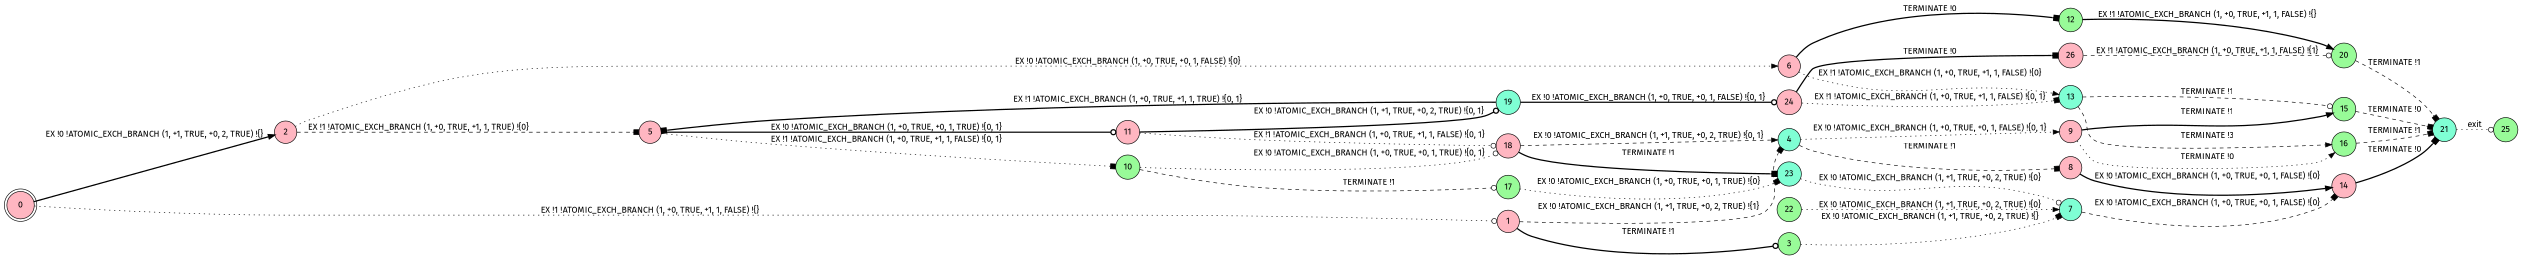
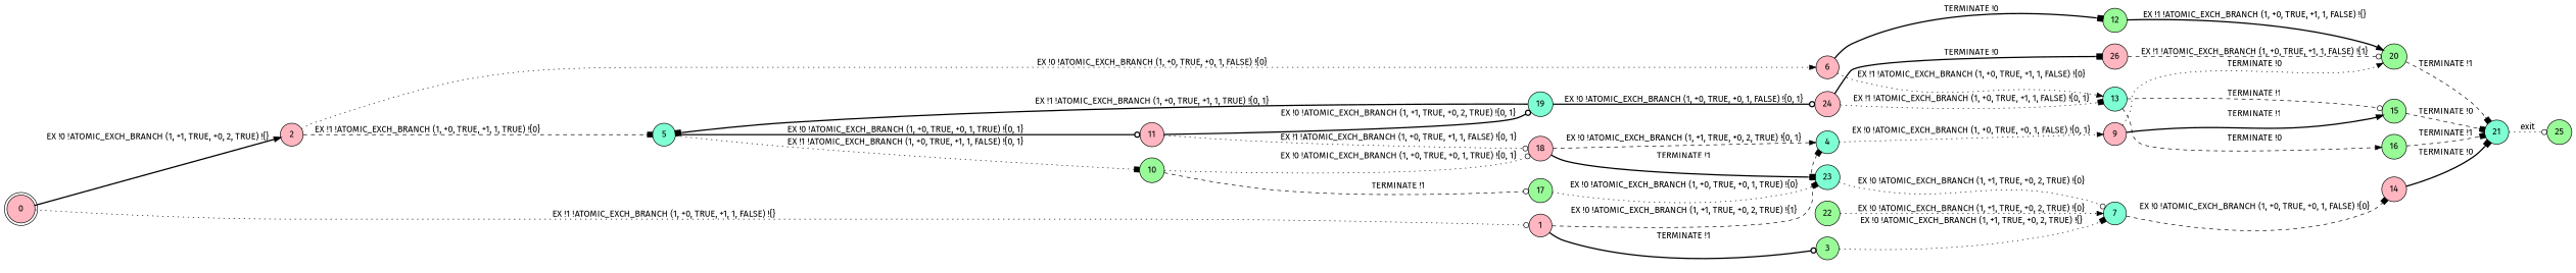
  digraph {
    fontname="Fira Sans"
    rankdir=LR
    node [fillcolor=lightpink fontname="Fira Sans" shape=circle style=filled]
    edge [arrowhead=box fontname="Fira Sans" style=dotted]
    0 [peripheries=2]
    1
    2
    3 [fillcolor=palegreen]
    4 [fillcolor=aquamarine]
-   5
+   5 [fillcolor=aquamarine]
    6
    7 [fillcolor=aquamarine]
-   8
    9
    10 [fillcolor=palegreen]
    11
    12 [fillcolor=palegreen]
    13 [fillcolor=aquamarine]
    14
    15 [fillcolor=palegreen]
    16 [fillcolor=palegreen]
    17 [fillcolor=palegreen]
    18
    19 [fillcolor=aquamarine]
    20 [fillcolor=palegreen]
    21 [fillcolor=aquamarine]
    23 [fillcolor=aquamarine]
    24
    25 [fillcolor=palegreen]
    22 [fillcolor=palegreen]
    26
    0 -> 1 [arrowhead=odot label="EX !1 !ATOMIC_EXCH_BRANCH (1, +0, TRUE, +1, 1, FALSE) !{}"]
    0 -> 2 [arrowhead=normal label="EX !0 !ATOMIC_EXCH_BRANCH (1, +1, TRUE, +0, 2, TRUE) !{}" style=bold]
    1 -> 3 [arrowhead=odot label="TERMINATE !1" style=bold]
    1 -> 4 [label="EX !0 !ATOMIC_EXCH_BRANCH (1, +1, TRUE, +0, 2, TRUE) !{1}" style=dashed]
    2 -> 5 [label="EX !1 !ATOMIC_EXCH_BRANCH (1, +0, TRUE, +1, 1, TRUE) !{0}" style=dashed]
    2 -> 6 [arrowhead=normal label="EX !0 !ATOMIC_EXCH_BRANCH (1, +0, TRUE, +0, 1, FALSE) !{0}"]
    3 -> 7 [label="EX !0 !ATOMIC_EXCH_BRANCH (1, +1, TRUE, +0, 2, TRUE) !{}"]
-   4 -> 8 [label="TERMINATE !1" style=dashed]
    4 -> 9 [arrowhead=normal label="EX !0 !ATOMIC_EXCH_BRANCH (1, +0, TRUE, +0, 1, FALSE) !{0, 1}"]
    5 -> 10 [label="EX !1 !ATOMIC_EXCH_BRANCH (1, +0, TRUE, +1, 1, FALSE) !{0, 1}"]
    5 -> 11 [arrowhead=odot label="EX !0 !ATOMIC_EXCH_BRANCH (1, +0, TRUE, +0, 1, TRUE) !{0, 1}" style=bold]
    6 -> 12 [label="TERMINATE !0" style=bold]
    6 -> 13 [arrowhead=normal label="EX !1 !ATOMIC_EXCH_BRANCH (1, +0, TRUE, +1, 1, FALSE) !{0}"]
    7 -> 14 [label="EX !0 !ATOMIC_EXCH_BRANCH (1, +0, TRUE, +0, 1, FALSE) !{0}" style=dashed]
-   8 -> 14 [arrowhead=normal label="EX !0 !ATOMIC_EXCH_BRANCH (1, +0, TRUE, +0, 1, FALSE) !{0}" style=bold]
    9 -> 15 [arrowhead=normal label="TERMINATE !1" style=bold]
-   9 -> 16 [arrowhead=normal label="TERMINATE !0"]
+   9 -> 20 [arrowhead=normal label="TERMINATE !0"]
    10 -> 17 [arrowhead=odot label="TERMINATE !1" style=dashed]
    10 -> 18 [arrowhead=odot label="EX !0 !ATOMIC_EXCH_BRANCH (1, +0, TRUE, +0, 1, TRUE) !{0, 1}"]
    11 -> 18 [arrowhead=odot label="EX !1 !ATOMIC_EXCH_BRANCH (1, +0, TRUE, +1, 1, FALSE) !{0, 1}"]
    11 -> 19 [arrowhead=odot label="EX !0 !ATOMIC_EXCH_BRANCH (1, +1, TRUE, +0, 2, TRUE) !{0, 1}" style=bold]
    12 -> 20 [arrowhead=normal label="EX !1 !ATOMIC_EXCH_BRANCH (1, +0, TRUE, +1, 1, FALSE) !{}" style=bold]
    13 -> 15 [arrowhead=odot label="TERMINATE !1" style=dashed]
-   13 -> 16 [arrowhead=normal label="TERMINATE !3" style=dashed]
+   13 -> 16 [arrowhead=normal label="TERMINATE !0" style=dashed]
    14 -> 21 [label="TERMINATE !0" style=bold]
    15 -> 21 [label="TERMINATE !0" style=dashed]
    16 -> 21 [label="TERMINATE !1" style=dashed]
    17 -> 23 [label="EX !0 !ATOMIC_EXCH_BRANCH (1, +0, TRUE, +0, 1, TRUE) !{0}"]
    18 -> 4 [arrowhead=normal label="EX !0 !ATOMIC_EXCH_BRANCH (1, +1, TRUE, +0, 2, TRUE) !{0, 1}" style=dashed]
    18 -> 23 [label="TERMINATE !1" style=bold]
    19 -> 5 [label="EX !1 !ATOMIC_EXCH_BRANCH (1, +0, TRUE, +1, 1, TRUE) !{0, 1}" style=bold]
    19 -> 24 [arrowhead=odot label="EX !0 !ATOMIC_EXCH_BRANCH (1, +0, TRUE, +0, 1, FALSE) !{0, 1}" style=bold]
    20 -> 21 [label="TERMINATE !1" style=dashed]
    21 -> 25 [arrowhead=odot label=exit]
    23 -> 7 [arrowhead=odot label="EX !0 !ATOMIC_EXCH_BRANCH (1, +1, TRUE, +0, 2, TRUE) !{0}"]
    24 -> 13 [label="EX !1 !ATOMIC_EXCH_BRANCH (1, +0, TRUE, +1, 1, FALSE) !{0, 1}"]
    24 -> 26 [label="TERMINATE !0" style=bold]
    22 -> 7 [arrowhead=normal label="EX !0 !ATOMIC_EXCH_BRANCH (1, +1, TRUE, +0, 2, TRUE) !{0}"]
    26 -> 20 [arrowhead=odot label="EX !1 !ATOMIC_EXCH_BRANCH (1, +0, TRUE, +1, 1, FALSE) !{1}" style=dashed]
  }
